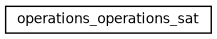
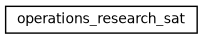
  digraph {
    rankdir=TB
-   n1 [color=black fillcolor=white fontname=Helvetica fontsize=10 height=0.2 label=operations_operations_sat shape=record style=filled width=0.4]
+   n1 [color=black fillcolor=white fontname=Helvetica fontsize=10 height=0.2 label=operations_research_sat shape=record style=filled width=0.4]
  }
